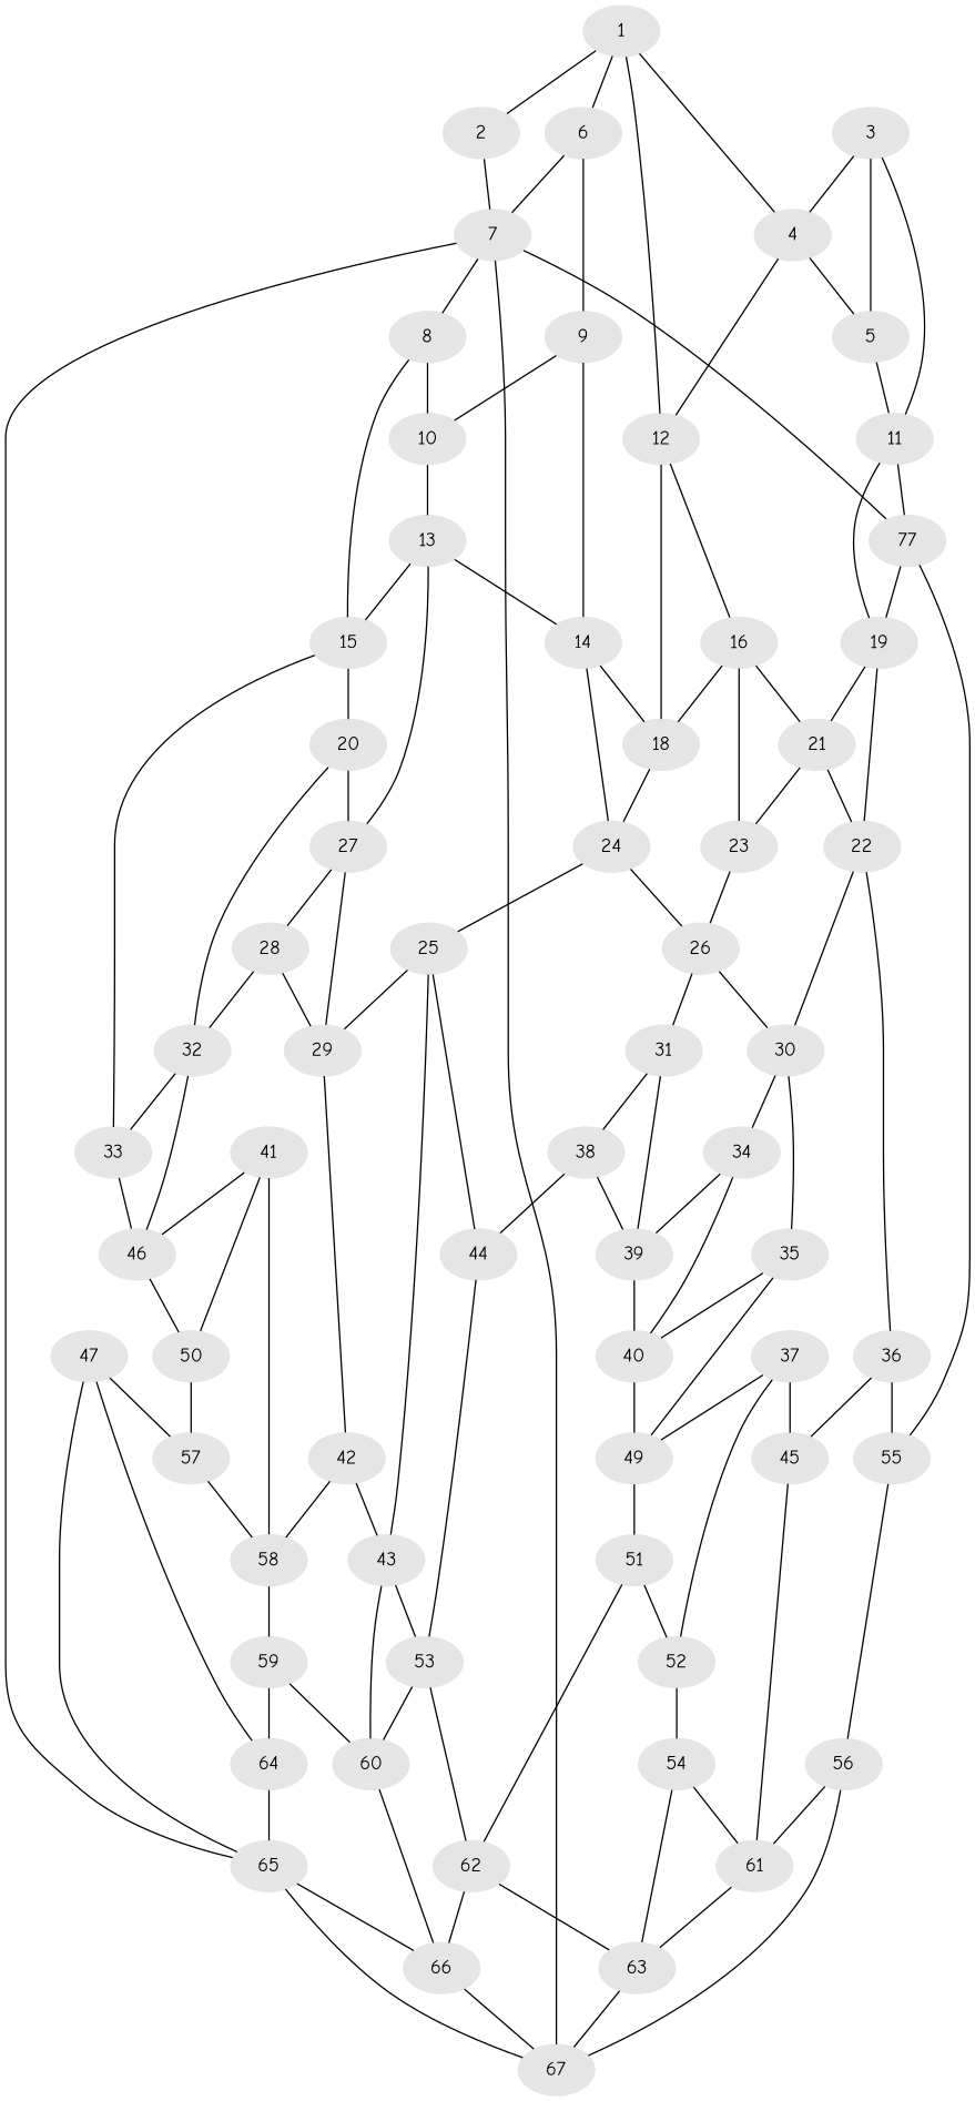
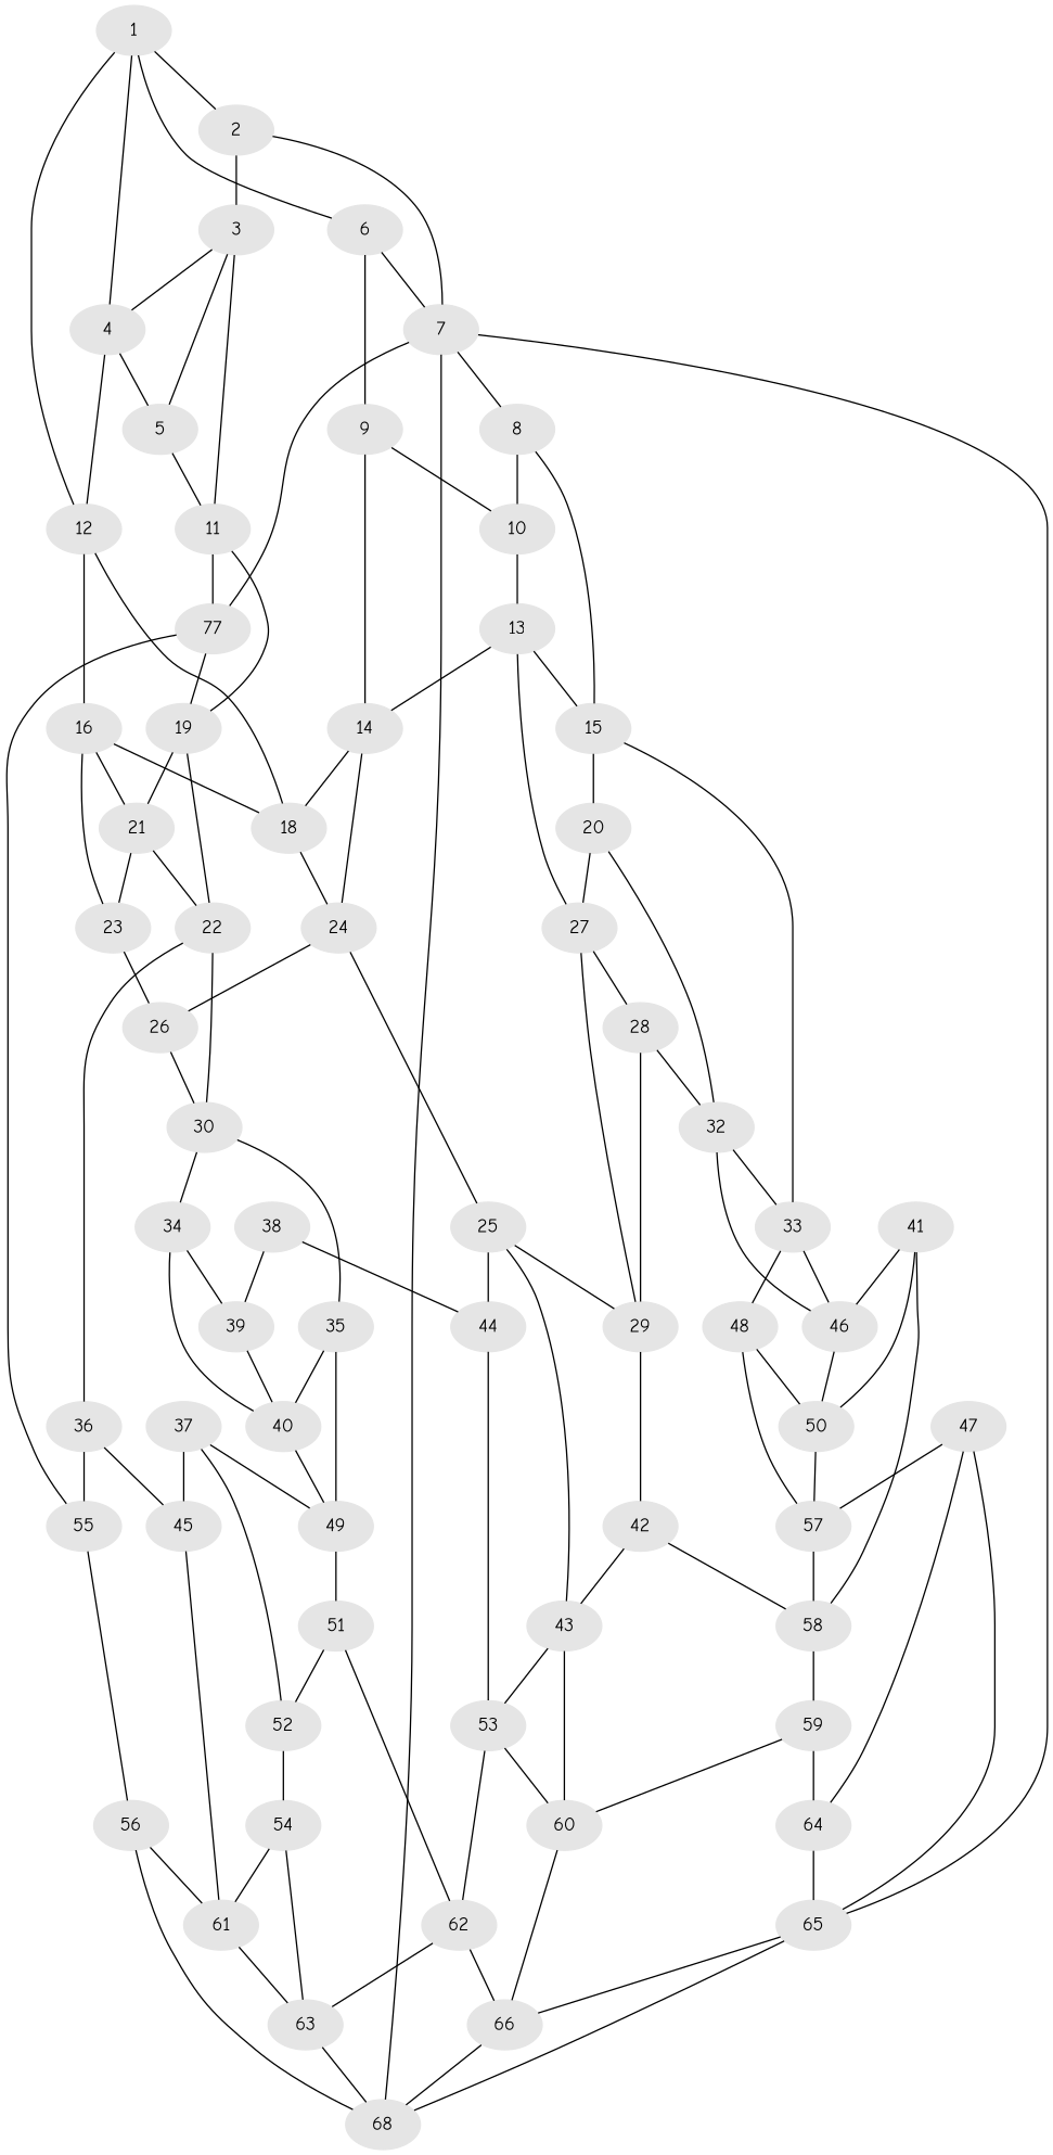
  graph {
    fontname="Comic Neue"
    node [color=gray90 fontname="Comic Neue" style=filled]
    edge [fontname="Comic Neue" weight=1.0]
    1
    2
    4
    6
    12
    3
    7
    5
    9
    16
    18
    11
    8
    n14 [label=77]
    65
-   67
+   67 [label=68]
    19
    10
    14
    15
    55
    66
    13
    20
    33
    24
    27
    21
    22
    23
    29
    28
    26
    25
    32
    46
+   48
    56
    30
    36
    34
    35
    45
-   31
    43
    44
    42
    53
    60
    38
    39
    58
    40
    49
    50
    57
    51
    61
    37
    52
    54
    41
    59
    62
    63
    47
    64
    1 -- 2
    1 -- 4
    1 -- 6
    1 -- 12
+   2 -- 3 [weight=2.0]
    2 -- 7
    4 -- 12
    4 -- 5
    6 -- 7
    6 -- 9
    12 -- 16
    12 -- 18
    3 -- 4
    3 -- 5
    3 -- 11
    7 -- 8
    7 -- n14
    7 -- 65
    7 -- 67
    5 -- 11
    9 -- 10
    9 -- 14
    16 -- 18
    16 -- 21
    16 -- 23
    18 -- 24
    11 -- n14
    11 -- 19
    8 -- 10
    8 -- 15
    n14 -- 19
    n14 -- 55
    65 -- 67
    65 -- 66
    19 -- 21
    19 -- 22
    10 -- 13
    14 -- 18
    14 -- 24
    15 -- 20
    15 -- 33
    55 -- 56
    66 -- 67
    13 -- 14
    13 -- 15
    13 -- 27
    20 -- 27
    20 -- 32
    33 -- 46
+   33 -- 48
    24 -- 26
    24 -- 25
    27 -- 29
    27 -- 28
    21 -- 22
    21 -- 23
    22 -- 30
    22 -- 36
    23 -- 26
    29 -- 42
    28 -- 29
    28 -- 32
    26 -- 30
-   26 -- 31
    25 -- 29
    25 -- 43
    25 -- 44
    32 -- 33
    32 -- 46
    46 -- 50
+   48 -- 50
+   48 -- 57
    56 -- 67
    56 -- 61
    30 -- 34
    30 -- 35
    36 -- 55
    36 -- 45
    34 -- 39
    34 -- 40
    35 -- 40
    35 -- 49
    45 -- 61
-   31 -- 38
-   31 -- 39
    43 -- 53
    43 -- 60
    44 -- 53
    42 -- 43
    42 -- 58
    53 -- 60
    53 -- 62
    60 -- 66
    38 -- 44 [weight=2.0]
    38 -- 39
    39 -- 40
    58 -- 59
    40 -- 49
    49 -- 51
    50 -- 57
    57 -- 58
    51 -- 52
    51 -- 62
    61 -- 63
    37 -- 45
    37 -- 49
    37 -- 52
    52 -- 54 [weight=2.0]
    54 -- 61
    54 -- 63
    41 -- 46
    41 -- 58
    41 -- 50
    59 -- 60
    59 -- 64 [weight=2.0]
    62 -- 66
    62 -- 63
    63 -- 67
    47 -- 65
    47 -- 57
    47 -- 64
    64 -- 65
  }
